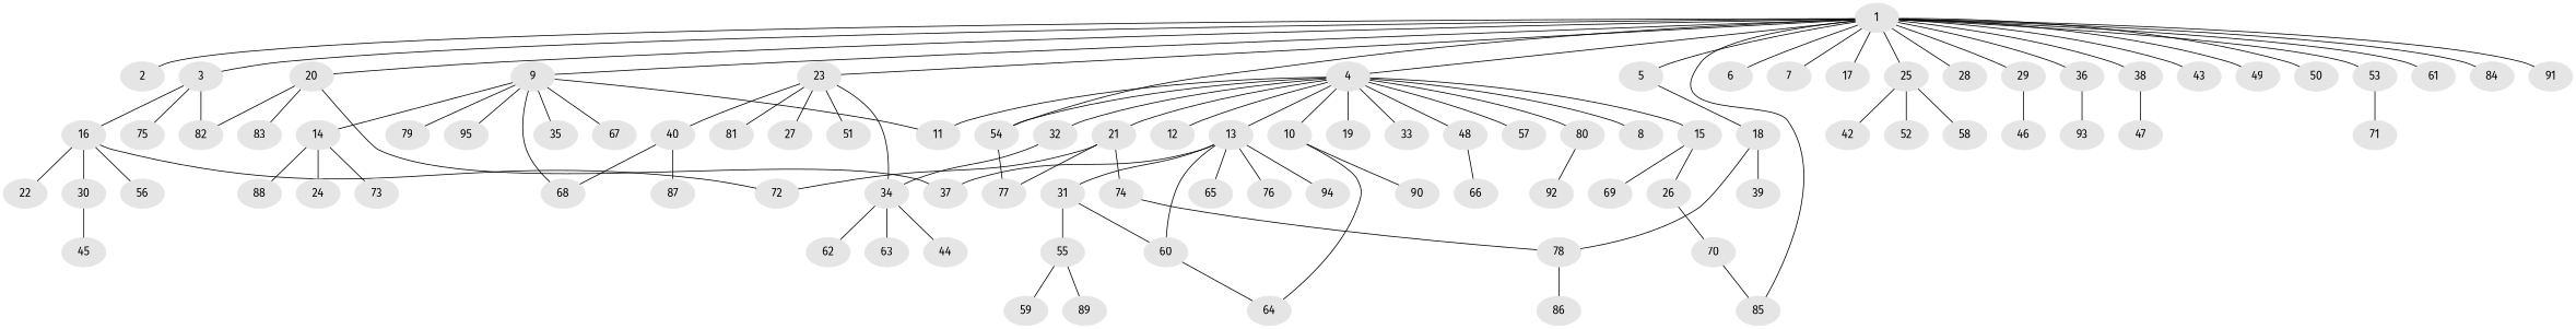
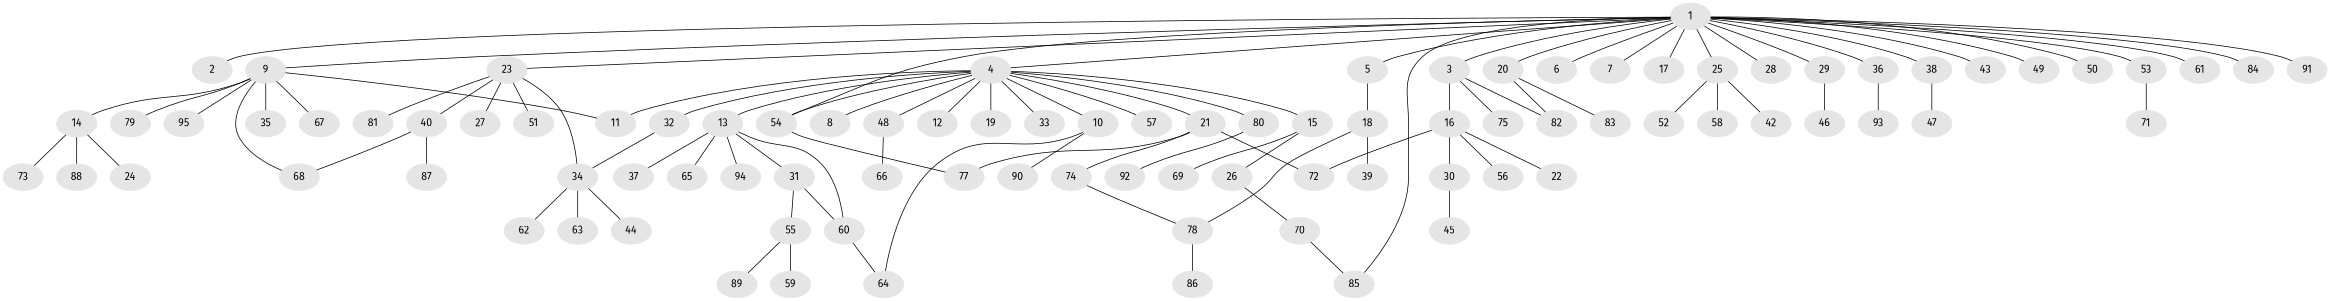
  graph {
    fontname="Fira Sans"
    node [color=gray90 fontname="Fira Sans" style=filled]
    edge [fontname="Fira Sans"]
    1
    2
    3
    4
    5
    6
    7
    9
    17
    20
    23
    25
    28
    29
    36
    38
    43
    49
    50
    53
    54
    61
    84
    85
    91
    16
    75
    82
    8
    10
    11
    12
    13
    15
    19
    21
    32
    33
    48
    57
    80
    18
    14
    35
    67
    68
    79
    95
    37
    83
    27
    34
    40
    51
    81
    42
    52
    58
    46
    93
    47
    71
    77
    22
    30
    56
    72
    64
    90
    31
    60
    65
-   76
    94
    26
    69
    74
    66
    92
    39
    78
    24
    73
    88
    55
    70
    45
    86
    44
    62
    63
    87
    59
    89
    1 -- 2
    1 -- 3
    1 -- 4
    1 -- 5
    1 -- 6
    1 -- 7
    1 -- 9
    1 -- 17
    1 -- 20
    1 -- 23
    1 -- 25
    1 -- 28
    1 -- 29
    1 -- 36
    1 -- 38
    1 -- 43
    1 -- 49
    1 -- 50
    1 -- 53
    1 -- 54
    1 -- 61
    1 -- 84
    1 -- 85
    1 -- 91
    3 -- 16
    3 -- 75
    3 -- 82
    4 -- 54
    4 -- 8
    4 -- 10
    4 -- 11
    4 -- 12
    4 -- 13
    4 -- 15
    4 -- 19
    4 -- 21
    4 -- 32
    4 -- 33
    4 -- 48
    4 -- 57
    4 -- 80
    5 -- 18
    9 -- 11
    9 -- 14
    9 -- 35
    9 -- 67
    9 -- 68
    9 -- 79
    9 -- 95
    20 -- 82
-   20 -- 37
    20 -- 83
    23 -- 27
    23 -- 34
    23 -- 40
    23 -- 51
    23 -- 81
    25 -- 42
    25 -- 52
    25 -- 58
    29 -- 46
    36 -- 93
    38 -- 47
    53 -- 71
    54 -- 77
    16 -- 22
    16 -- 30
    16 -- 56
    16 -- 72
    10 -- 64
    10 -- 90
    13 -- 37
    13 -- 31
    13 -- 60
    13 -- 65
-   13 -- 76
    13 -- 94
    15 -- 26
    15 -- 69
    21 -- 77
    21 -- 72
    21 -- 74
    32 -- 34
    48 -- 66
    80 -- 92
    18 -- 39
    18 -- 78
    14 -- 24
    14 -- 73
    14 -- 88
    34 -- 44
    34 -- 62
    34 -- 63
    40 -- 68
    40 -- 87
    30 -- 45
    31 -- 60
    31 -- 55
    60 -- 64
    26 -- 70
    74 -- 78
    78 -- 86
    55 -- 59
    55 -- 89
    70 -- 85
  }
